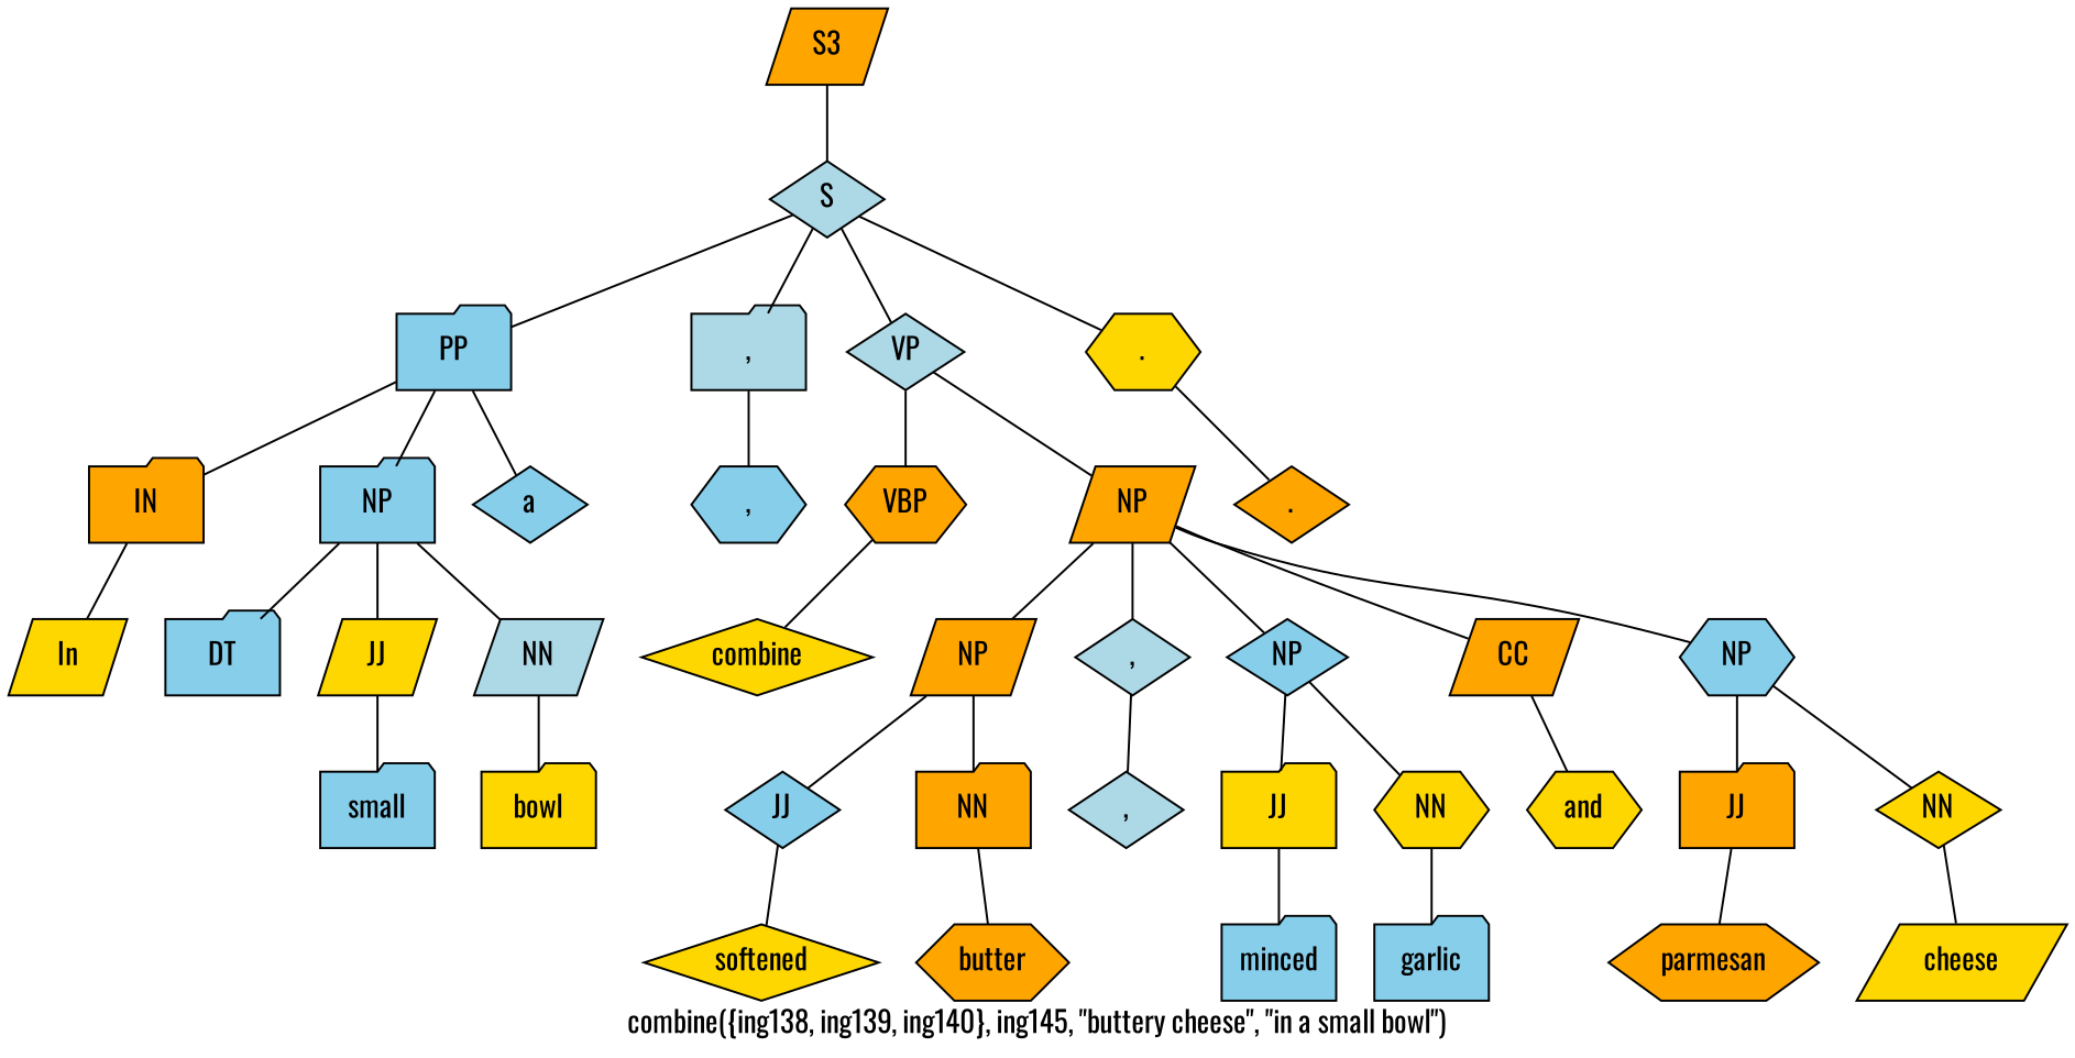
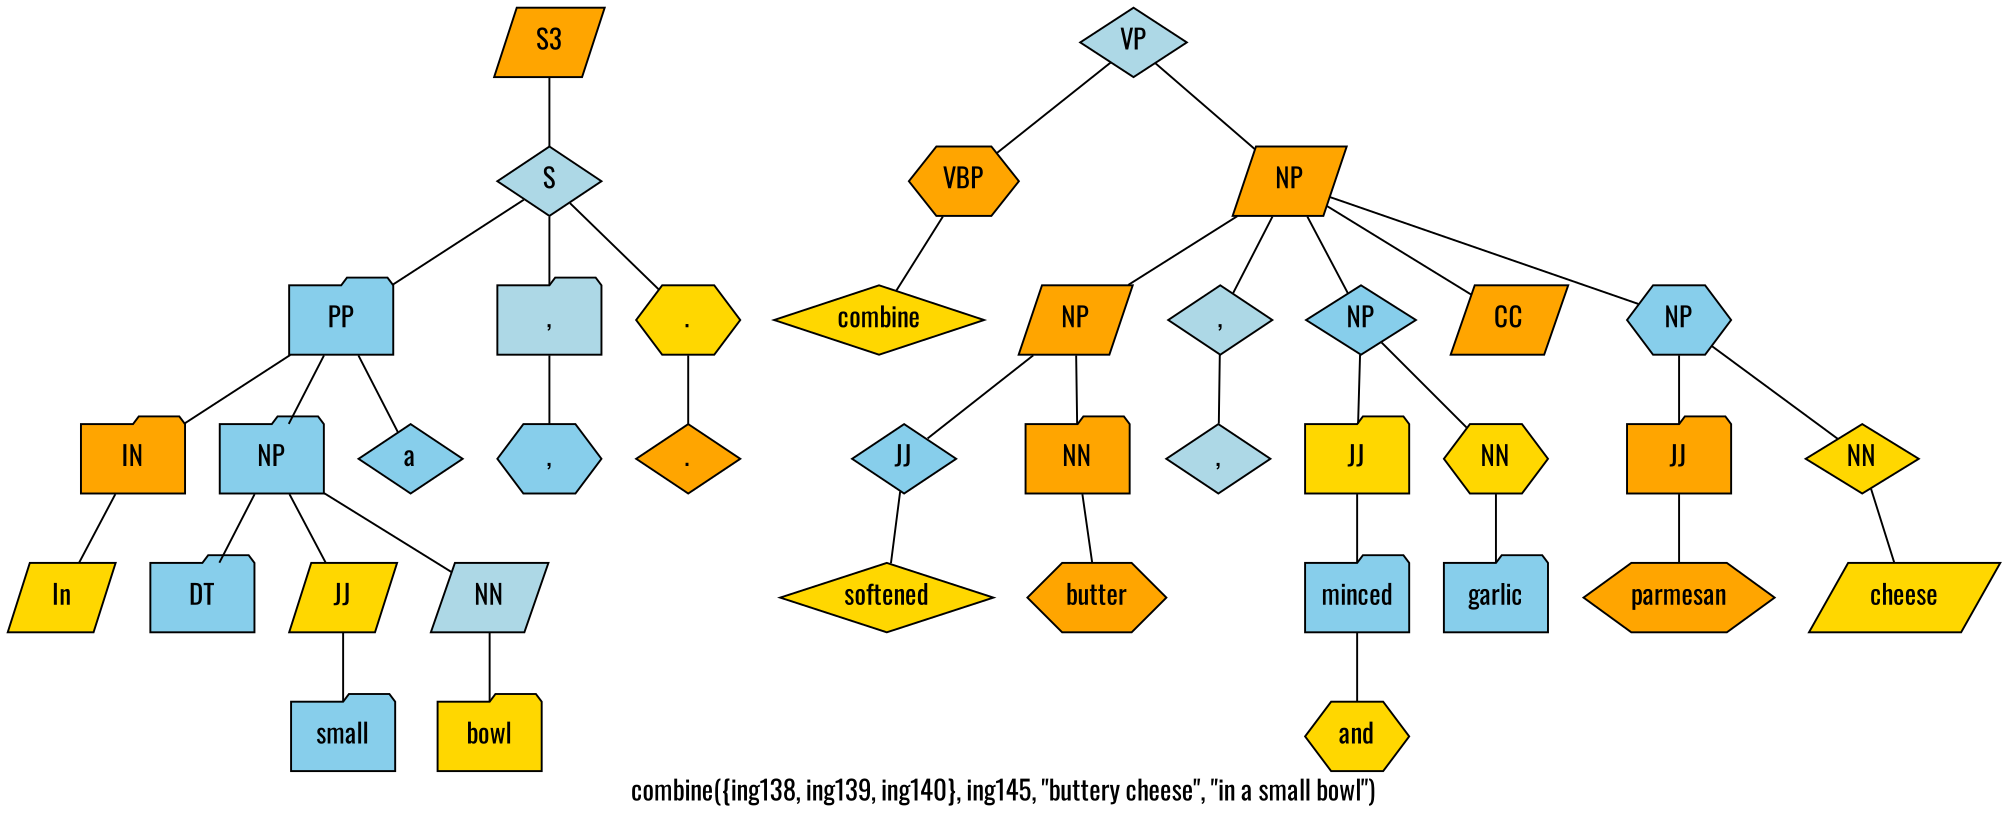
  graph {
    fontname=Oswald
    label="combine({ing138, ing139, ing140}, ing145, \"buttery cheese\", \"in a small bowl\")"
    node [fillcolor=orange fontname=Oswald shape=folder style=filled]
    edge [fontname=Oswald]
    n1 [label=S3 shape=parallelogram]
    n2 [fillcolor=lightblue label=S shape=diamond]
    n3 [fillcolor=skyblue label=PP]
    n4 [fillcolor=lightblue label=","]
    n5 [fillcolor=lightblue label=VP shape=diamond]
    n6 [fillcolor=gold label="." shape=hexagon]
    n7 [label=IN]
    n8 [fillcolor=skyblue label=NP]
    n9 [fillcolor=skyblue label=a shape=diamond]
    n10 [fillcolor=skyblue label="," shape=hexagon]
    n11 [label=VBP shape=hexagon]
    n12 [label=NP shape=parallelogram]
    n13 [label="." shape=diamond]
    n14 [fillcolor=gold label=In shape=parallelogram]
    n15 [fillcolor=skyblue label=DT]
    n16 [fillcolor=gold label=JJ shape=parallelogram]
    n17 [fillcolor=lightblue label=NN shape=parallelogram]
    n18 [fillcolor=skyblue label=small]
    n19 [fillcolor=gold label=bowl]
    n20 [fillcolor=gold label=combine shape=diamond]
    n21 [label=NP shape=parallelogram]
    n22 [fillcolor=lightblue label="," shape=diamond]
    n23 [fillcolor=skyblue label=NP shape=diamond]
    n24 [label=CC shape=parallelogram]
    n25 [fillcolor=skyblue label=NP shape=hexagon]
    n26 [fillcolor=skyblue label=JJ shape=diamond]
    n27 [label=NN]
    n28 [fillcolor=lightblue label="," shape=diamond]
    n29 [fillcolor=gold label=JJ]
    n30 [fillcolor=gold label=NN shape=hexagon]
    n31 [fillcolor=gold label=and shape=hexagon]
    n32 [label=JJ]
    n33 [fillcolor=gold label=NN shape=diamond]
    n34 [fillcolor=gold label=softened shape=diamond]
    n35 [label=butter shape=hexagon]
    n36 [fillcolor=skyblue label=minced]
    n37 [fillcolor=skyblue label=garlic]
    n38 [label=parmesan shape=hexagon]
    n39 [fillcolor=gold label=cheese shape=parallelogram]
    n1 -- n2
    n2 -- n3
    n2 -- n4
-   n2 -- n5
    n2 -- n6
    n3 -- n7
    n3 -- n8
    n3 -- n9
    n4 -- n10
    n5 -- n11
    n5 -- n12
    n6 -- n13
    n7 -- n14
    n8 -- n15
    n8 -- n16
    n8 -- n17
    n11 -- n20
    n12 -- n21
    n12 -- n22
    n12 -- n23
    n12 -- n24
    n12 -- n25
    n16 -- n18
    n17 -- n19
    n21 -- n26
    n21 -- n27
    n22 -- n28
    n23 -- n29
    n23 -- n30
-   n24 -- n31
+   n36 -- n31
    n25 -- n32
    n25 -- n33
    n26 -- n34
    n27 -- n35
    n29 -- n36
    n30 -- n37
    n32 -- n38
    n33 -- n39
  }
